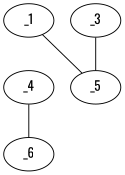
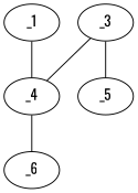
  graph {
    fontname=Oswald
    node [charge=0 chem=1 fontname=Oswald symbol="C  " x=2.7071]
    edge [fontname=Oswald valence=1]
    _1 [y=-0.8536]
    _4 [x=3.4142 y=-0.1464]
    _6 [x=4.1213 y=-0.8535]
    _3 [charge=1 chem=4 symbol="N  " y=0.5607]
    _5 [charge=-1 chem=2 symbol="O  " y=1.5607]
-   _1 -- _5
+   _1 -- _4
    _4 -- _6
+   _3 -- _4
    _3 -- _5
  }
